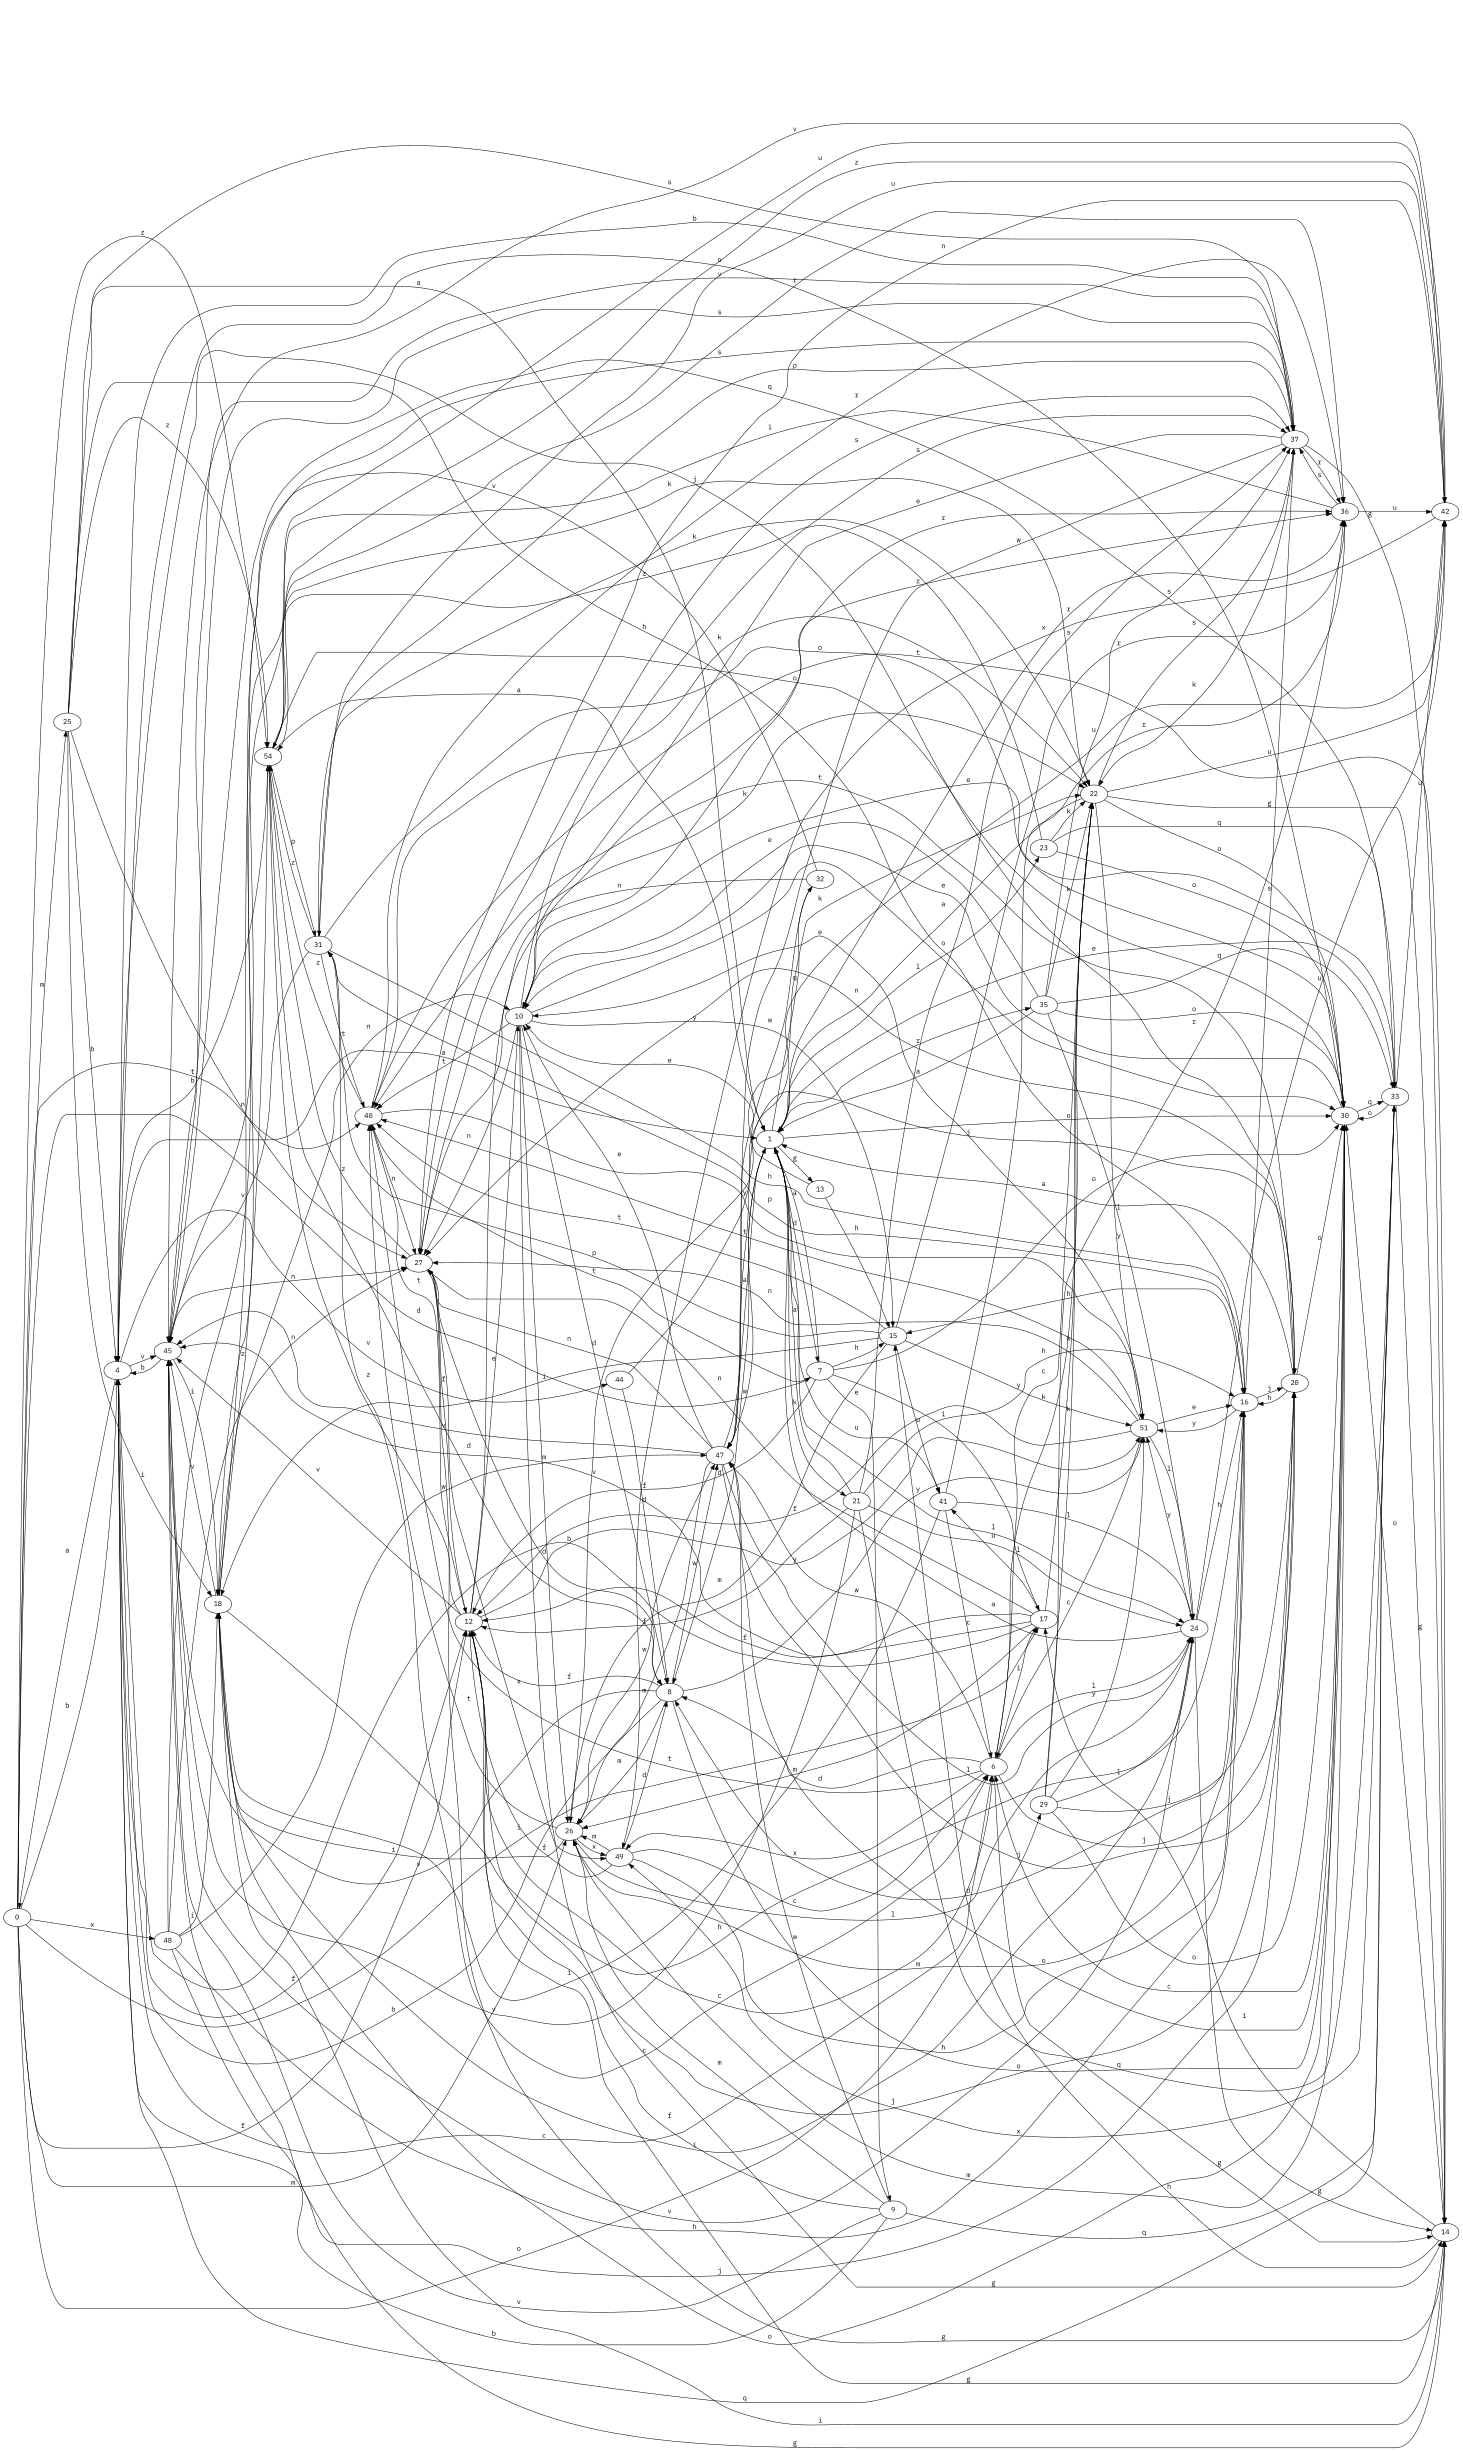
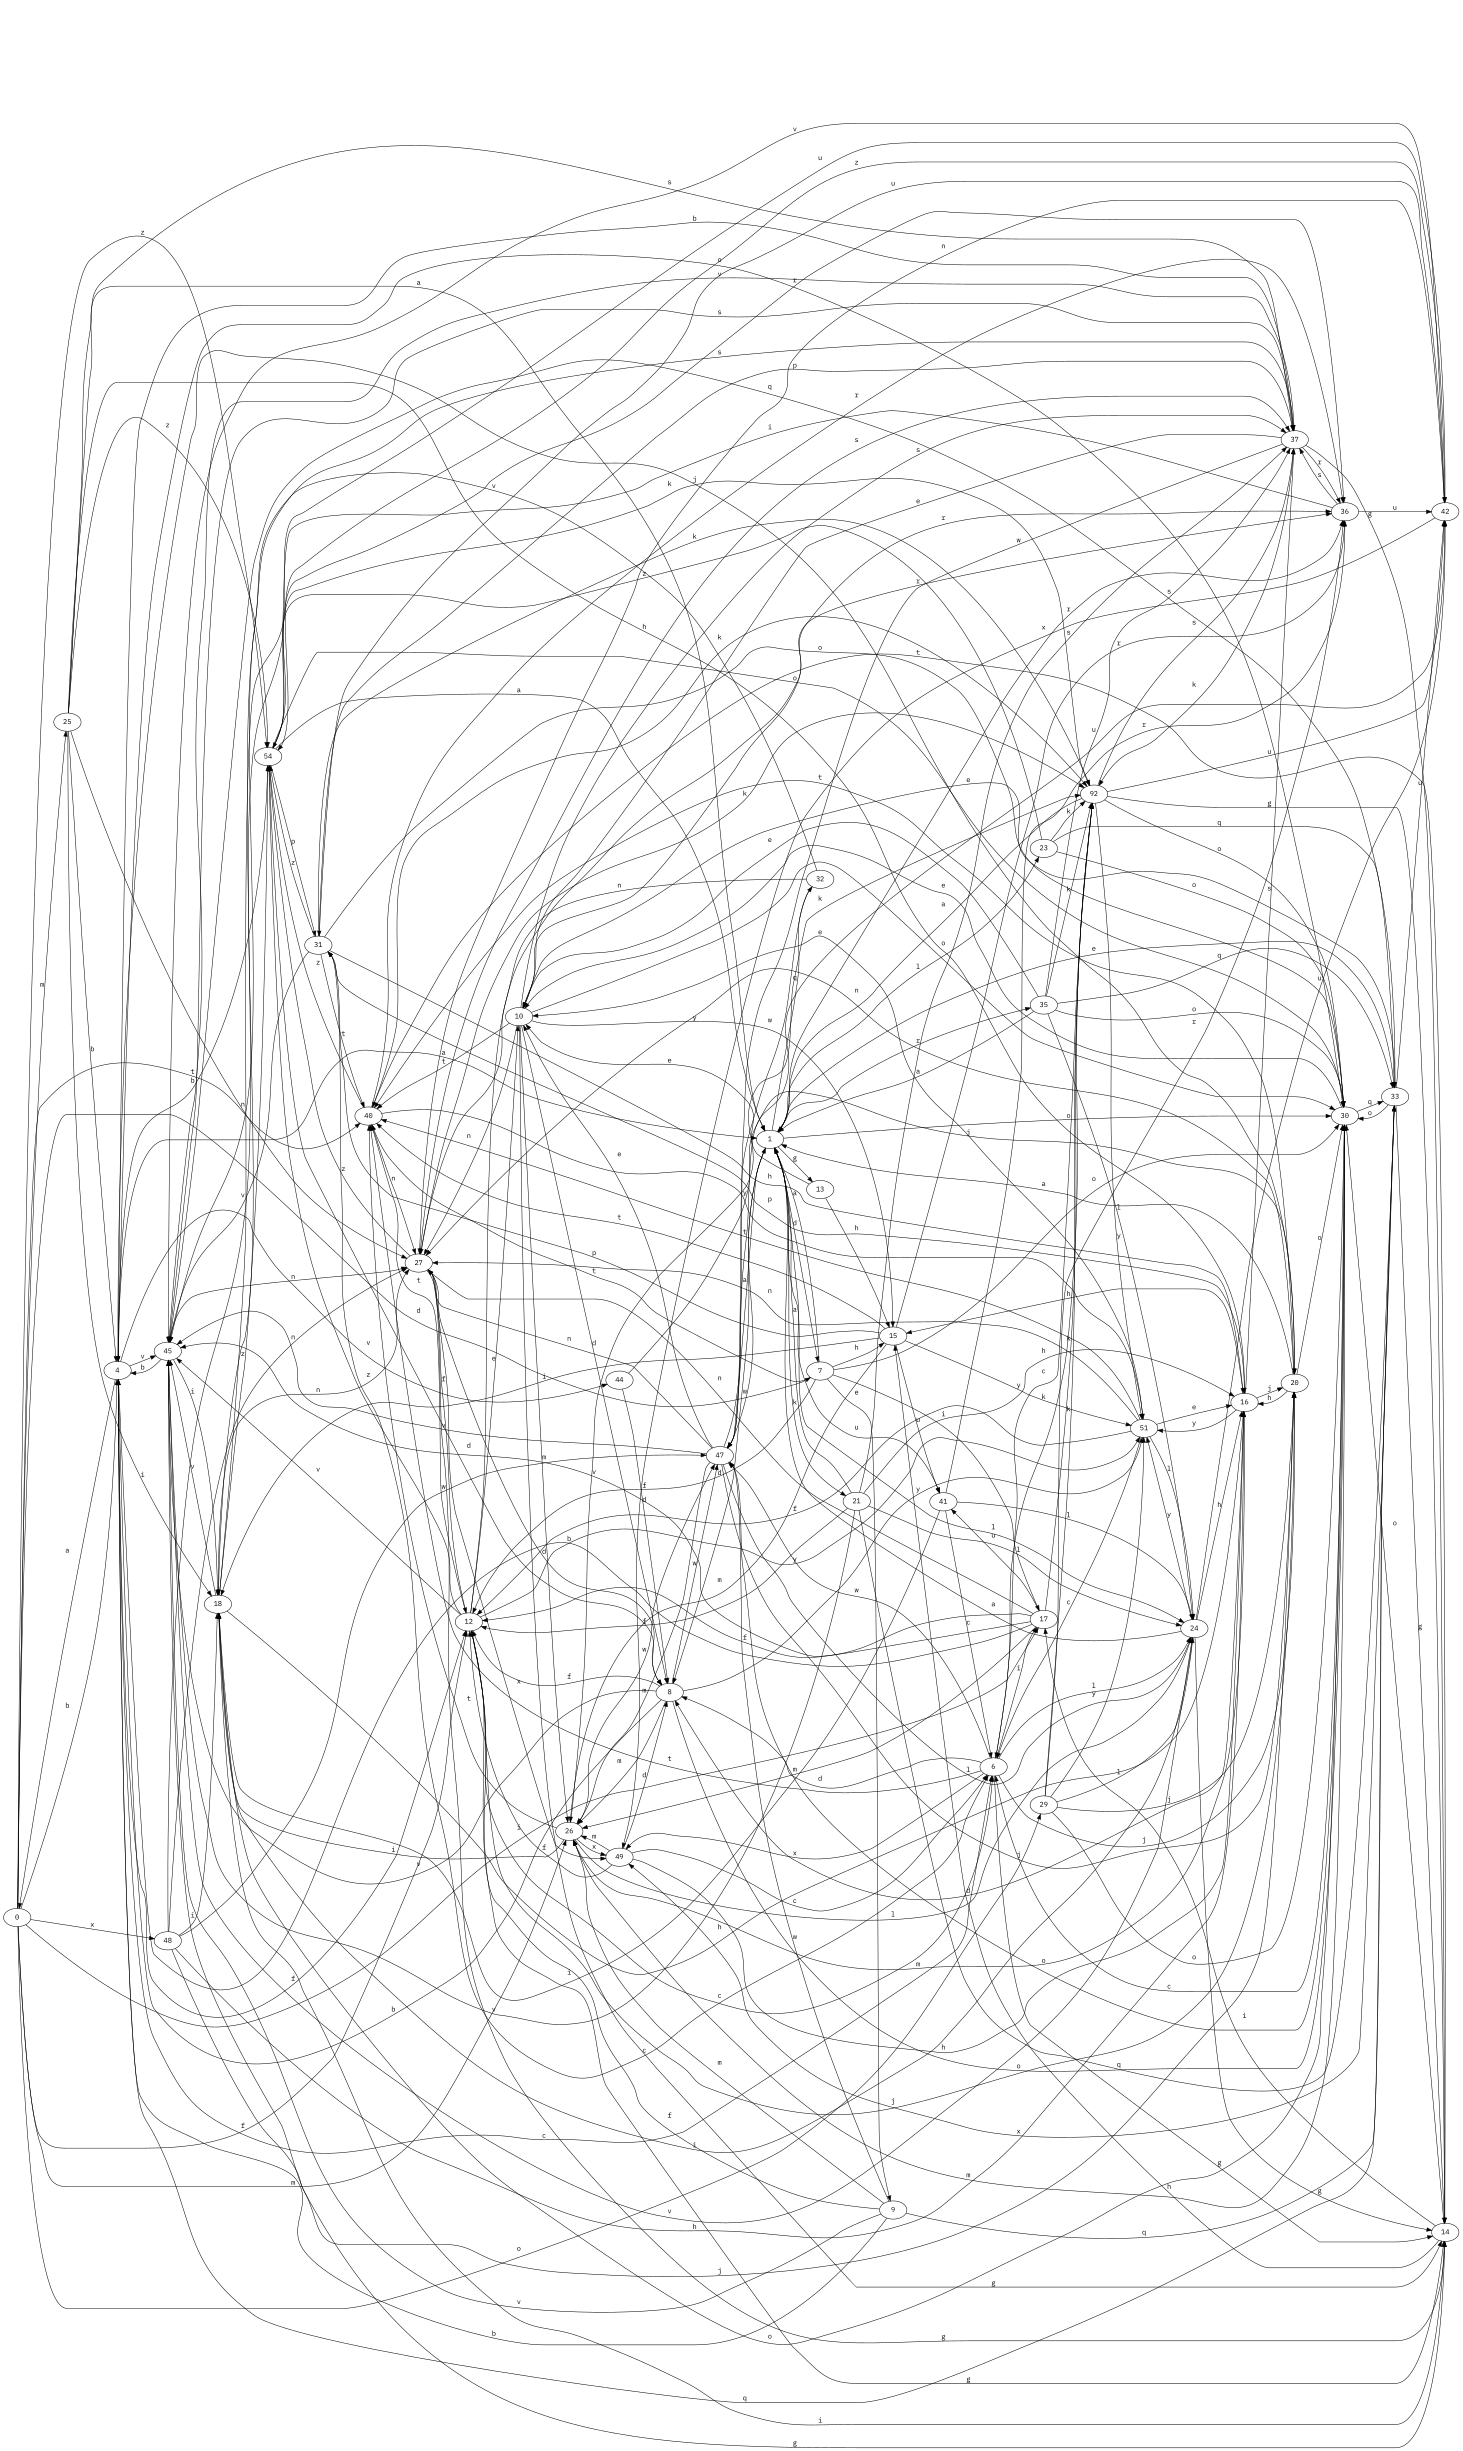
  strict digraph {
    fontname="IBM Plex Mono"
    rankdir=LR
    node [fontname="IBM Plex Mono"]
    edge [fontname="IBM Plex Mono"]
    0
    4
    7
    12
    17
    25
    26
    29
    40
    48
    54
    1
    30
    6
    20
    33
    44
    45
    9
    15
    36
    14
    51
    10
    41
-   22
+   22 [label=92]
    27
    37
    18
    16
    24
    47
    49
    8
    31
    13
    21
    23
    32
    35
    42
    0 -> 4 [label=b]
    0 -> 7 [label=d]
    0 -> 12 [label=f]
    0 -> 17 [label=i]
    0 -> 25 [label=m]
    0 -> 26 [label=m]
    0 -> 29 [label=o]
    0 -> 40 [label=t]
    0 -> 48 [label=x]
    0 -> 54 [label=z]
    4 -> 0 [label=a]
    4 -> 12 [label=f]
    4 -> 1 [label=a]
    4 -> 30 [label=o]
    4 -> 6 [label=c]
    4 -> 20 [label=j]
    4 -> 33 [label=q]
    4 -> 44 [label=v]
    4 -> 45 [label=v]
    7 -> 12 [label=f]
    7 -> 17 [label=i]
    7 -> 40 [label=t]
    7 -> 1 [label=a]
    7 -> 30 [label=o]
    7 -> 9 [label=e]
    7 -> 15 [label=h]
    12 -> 40 [label=t]
    12 -> 54 [label=z]
    12 -> 6 [label=c]
    12 -> 20 [label=j]
    12 -> 45 [label=v]
    12 -> 36 [label=r]
    12 -> 14 [label=g]
    12 -> 51 [label=y]
    12 -> 10 [label=e]
    17 -> 4 [label=b]
    17 -> 12 [label=f]
    17 -> 26 [label=m]
    17 -> 45 [label=v]
    17 -> 41 [label=u]
    17 -> 22 [label=k]
    17 -> 27 [label=n]
    25 -> 4 [label=b]
    25 -> 54 [label=z]
    25 -> 1 [label=a]
    25 -> 27 [label=n]
    25 -> 37 [label=s]
    25 -> 18 [label=i]
    25 -> 16 [label=h]
    26 -> 40 [label=t]
    26 -> 22 [label=k]
    26 -> 18 [label=i]
    26 -> 24 [label=l]
    26 -> 47 [label=w]
    26 -> 49 [label=x]
    29 -> 30 [label=o]
    29 -> 20 [label=j]
    29 -> 36 [label=r]
    29 -> 51 [label=y]
    29 -> 22 [label=k]
    29 -> 24 [label=l]
    40 -> 54 [label=z]
    40 -> 36 [label=r]
    40 -> 51 [label=y]
    40 -> 22 [label=k]
    40 -> 27 [label=n]
    48 -> 20 [label=j]
    48 -> 27 [label=n]
    48 -> 37 [label=s]
    48 -> 18 [label=i]
    48 -> 16 [label=h]
    48 -> 47 [label=w]
    54 -> 4 [label=b]
    54 -> 1 [label=a]
    54 -> 30 [label=o]
    54 -> 36 [label=r]
    54 -> 22 [label=k]
    54 -> 8 [label=d]
    54 -> 31 [label=p]
    1 -> 7 [label=d]
    1 -> 30 [label=o]
    1 -> 33 [label=e]
    1 -> 36 [label=r]
    1 -> 41 [label=u]
    1 -> 24 [label=l]
    1 -> 47 [label=w]
    1 -> 8 [label=d]
    1 -> 13 [label=g]
    1 -> 21 [label=k]
    1 -> 23 [label=l]
    1 -> 32 [label=q]
    1 -> 35 [label=r]
    30 -> 26 [label=m]
    30 -> 6 [label=c]
    30 -> 33 [label=q]
    30 -> 10 [label=e]
    6 -> 17 [label=i]
    6 -> 40 [label=t]
    6 -> 20 [label=j]
    6 -> 14 [label=g]
    6 -> 22 [label=k]
    6 -> 24 [label=l]
    6 -> 47 [label=w]
    6 -> 49 [label=x]
    6 -> 8 [label=d]
    20 -> 40 [label=t]
    20 -> 1 [label=a]
    20 -> 30 [label=o]
    20 -> 27 [label=n]
    20 -> 16 [label=h]
    33 -> 30 [label=o]
    33 -> 14 [label=g]
    33 -> 10 [label=e]
    33 -> 49 [label=x]
    33 -> 42 [label=u]
    44 -> 20 [label=j]
    44 -> 8 [label=d]
    45 -> 4 [label=b]
    45 -> 33 [label=q]
    45 -> 14 [label=g]
    45 -> 27 [label=n]
    45 -> 37 [label=s]
    45 -> 18 [label=i]
    9 -> 4 [label=b]
    9 -> 12 [label=f]
    9 -> 26 [label=m]
    9 -> 33 [label=q]
    9 -> 45 [label=v]
    9 -> 47 [label=w]
    15 -> 26 [label=m]
    15 -> 40 [label=t]
    15 -> 36 [label=r]
    15 -> 51 [label=y]
    15 -> 41 [label=u]
    15 -> 18 [label=i]
    15 -> 31 [label=p]
    36 -> 37 [label=s]
    36 -> 18 [label=i]
    36 -> 42 [label=u]
    14 -> 17 [label=i]
    14 -> 40 [label=t]
    14 -> 30 [label=o]
    14 -> 15 [label=h]
    14 -> 18 [label=i]
    51 -> 12 [label=f]
    51 -> 40 [label=t]
    51 -> 6 [label=c]
    51 -> 10 [label=e]
    51 -> 27 [label=n]
    51 -> 16 [label=e]
    51 -> 24 [label=l]
    10 -> 26 [label=m]
    10 -> 40 [label=t]
    10 -> 30 [label=o]
    10 -> 15 [label=y]
    10 -> 36 [label=r]
    10 -> 14 [label=g]
    10 -> 27 [label=n]
    10 -> 37 [label=s]
    10 -> 8 [label=d]
    41 -> 6 [label=c]
    41 -> 36 [label=r]
    41 -> 18 [label=i]
    41 -> 24 [label=l]
    22 -> 1 [label=a]
    22 -> 30 [label=o]
    22 -> 6 [label=c]
    22 -> 14 [label=g]
    22 -> 51 [label=y]
    22 -> 37 [label=s]
    22 -> 42 [label=u]
    27 -> 12 [label=f]
    27 -> 54 [label=z]
    27 -> 14 [label=g]
    27 -> 22 [label=k]
    27 -> 37 [label=s]
    27 -> 49 [label=x]
    27 -> 8 [label=d]
    37 -> 4 [label=b]
    37 -> 45 [label=v]
    37 -> 36 [label=r]
    37 -> 14 [label=g]
    37 -> 10 [label=e]
    37 -> 22 [label=k]
    37 -> 47 [label=w]
    37 -> 31 [label=p]
    18 -> 54 [label=z]
    18 -> 30 [label=o]
    18 -> 45 [label=v]
-   18 -> 10 [label=n]
+   18 -> 27 [label=n]
    18 -> 16 [label=h]
    18 -> 42 [label=u]
    16 -> 26 [label=m]
    16 -> 20 [label=j]
    16 -> 15 [label=h]
    16 -> 51 [label=y]
    16 -> 37 [label=s]
    16 -> 8 [label=d]
    16 -> 31 [label=p]
    24 -> 1 [label=a]
    24 -> 45 [label=v]
    24 -> 14 [label=g]
    24 -> 51 [label=y]
    24 -> 18 [label=i]
    24 -> 16 [label=h]
    24 -> 42 [label=u]
    47 -> 26 [label=m]
    47 -> 1 [label=a]
    47 -> 30 [label=o]
    47 -> 20 [label=j]
    47 -> 45 [label=v]
    47 -> 10 [label=e]
    47 -> 27 [label=n]
    47 -> 24 [label=l]
    47 -> 42 [label=u]
    49 -> 12 [label=f]
    49 -> 26 [label=m]
    49 -> 6 [label=c]
    49 -> 16 [label=h]
    49 -> 8 [label=d]
    8 -> 4 [label=b]
    8 -> 12 [label=f]
    8 -> 26 [label=m]
    8 -> 30 [label=o]
    8 -> 45 [label=v]
    8 -> 51 [label=y]
    8 -> 47 [label=w]
    31 -> 40 [label=t]
    31 -> 54 [label=z]
    31 -> 30 [label=o]
    31 -> 6 [label=c]
    31 -> 45 [label=v]
    31 -> 22 [label=k]
    31 -> 16 [label=h]
    31 -> 42 [label=u]
    13 -> 15 [label=h]
    13 -> 10 [label=e]
    21 -> 12 [label=f]
    21 -> 1 [label=a]
    21 -> 33 [label=q]
    21 -> 45 [label=v]
    21 -> 37 [label=s]
    21 -> 16 [label=h]
    21 -> 24 [label=l]
    23 -> 54 [label=z]
    23 -> 30 [label=o]
    23 -> 33 [label=q]
    23 -> 22 [label=k]
    32 -> 45 [label=v]
    32 -> 27 [label=n]
    32 -> 47 [label=w]
    35 -> 1 [label=a]
    35 -> 30 [label=o]
    35 -> 33 [label=q]
    35 -> 10 [label=e]
    35 -> 22 [label=k]
    35 -> 37 [label=s]
    35 -> 24 [label=l]
    42 -> 54 [label=z]
    42 -> 45 [label=v]
    42 -> 27 [label=n]
    42 -> 49 [label=x]
  }
